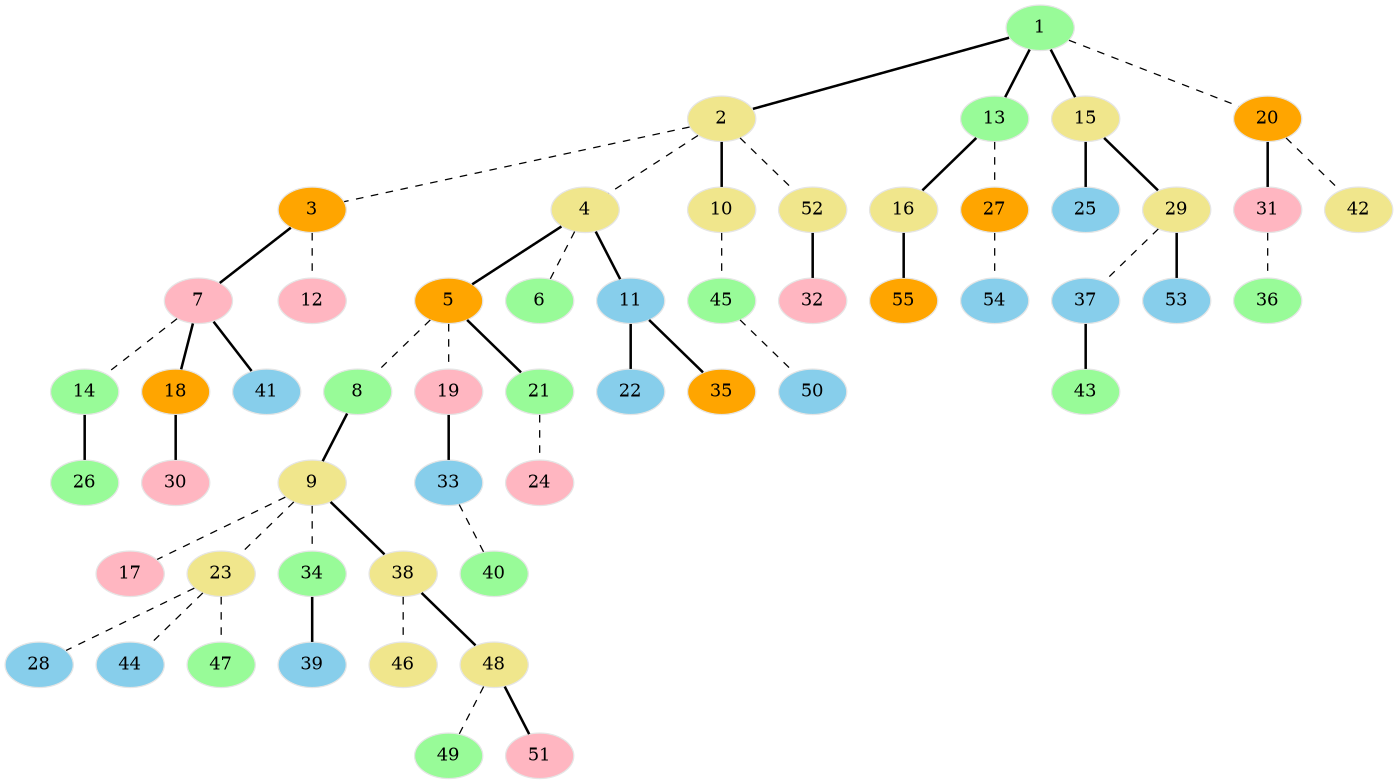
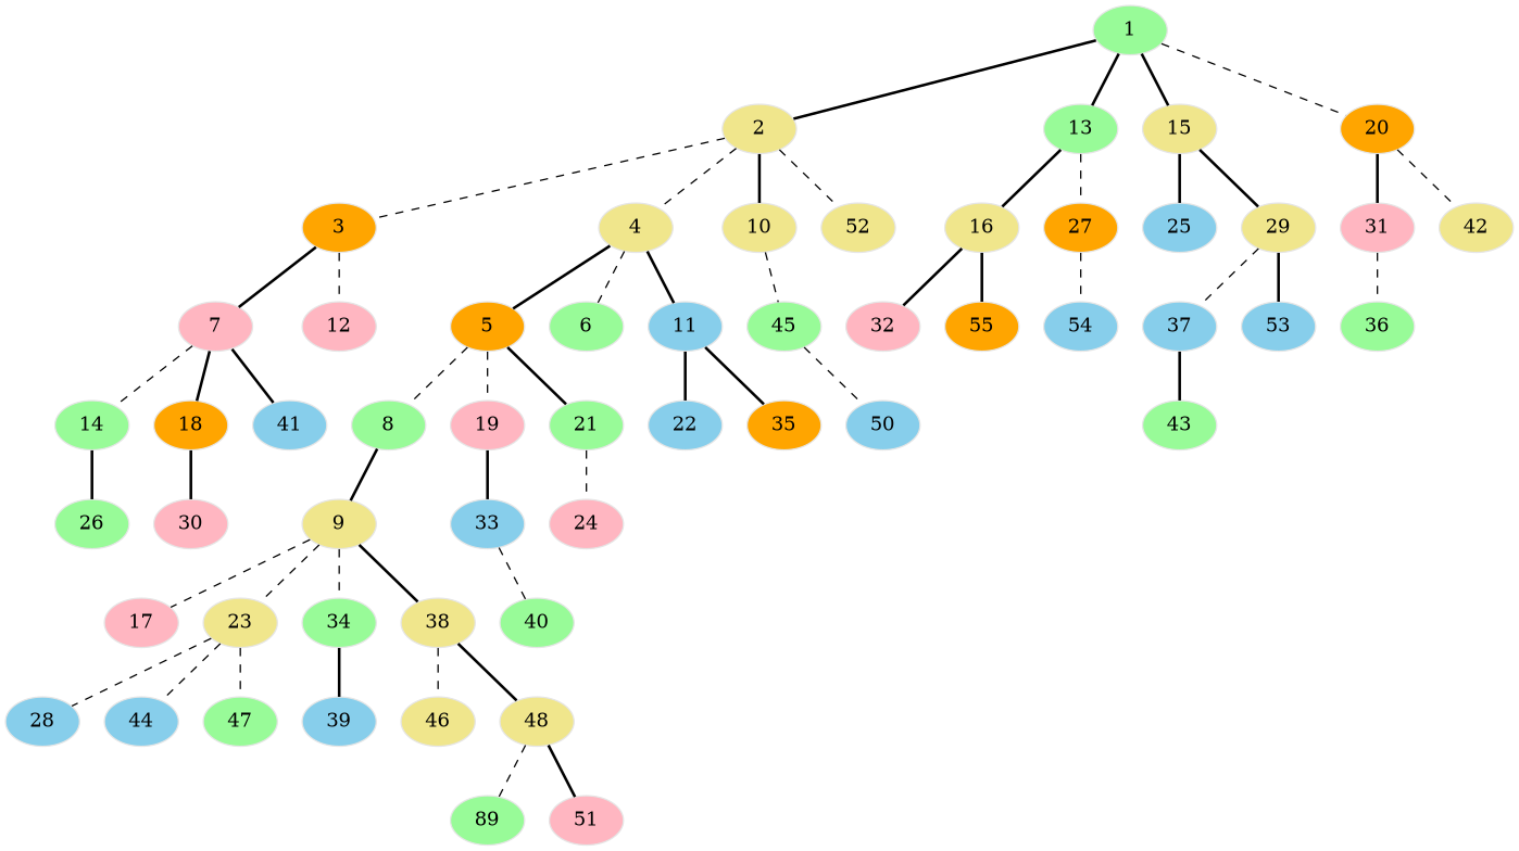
  graph {
    node [color=gray90 fillcolor=palegreen style=filled]
    edge [style=bold]
    2 [fillcolor=khaki]
    1
    13
    15 [fillcolor=khaki]
    20 [fillcolor=orange]
    3 [fillcolor=orange]
    4 [fillcolor=khaki]
    10 [fillcolor=khaki]
    52 [fillcolor=khaki]
    16 [fillcolor=khaki]
    27 [fillcolor=orange]
    25 [fillcolor=skyblue]
    29 [fillcolor=khaki]
    32 [fillcolor=lightpink]
    55 [fillcolor=orange]
    31 [fillcolor=lightpink]
    42 [fillcolor=khaki]
    7 [fillcolor=lightpink]
    12 [fillcolor=lightpink]
    5 [fillcolor=orange]
    6
    11 [fillcolor=skyblue]
    45
    14
    18 [fillcolor=orange]
    41 [fillcolor=skyblue]
    8
    19 [fillcolor=lightpink]
    21
    22 [fillcolor=skyblue]
    35 [fillcolor=orange]
    9 [fillcolor=khaki]
    33 [fillcolor=skyblue]
    24 [fillcolor=lightpink]
    26
    30 [fillcolor=lightpink]
    17 [fillcolor=lightpink]
    23 [fillcolor=khaki]
    34
    38 [fillcolor=khaki]
    28 [fillcolor=skyblue]
    44 [fillcolor=skyblue]
    47
    39 [fillcolor=skyblue]
    46 [fillcolor=khaki]
    48 [fillcolor=khaki]
    50 [fillcolor=skyblue]
    54 [fillcolor=skyblue]
    37 [fillcolor=skyblue]
    53 [fillcolor=skyblue]
    40
    36
    43
-   49
+   49 [label=89]
    51 [fillcolor=lightpink]
    2 -- 3 [style=dashed]
    2 -- 4 [style=dashed]
    2 -- 10
    2 -- 52 [style=dashed]
    1 -- 2
    1 -- 13
    1 -- 15
    1 -- 20 [style=dashed]
    13 -- 16
    13 -- 27 [style=dashed]
    15 -- 25
    15 -- 29
    20 -- 31
    20 -- 42 [style=dashed]
    3 -- 7
    3 -- 12 [style=dashed]
    4 -- 5
    4 -- 6 [style=dashed]
    4 -- 11
    10 -- 45 [style=dashed]
-   52 -- 32
+   16 -- 32
    16 -- 55
    27 -- 54 [style=dashed]
    29 -- 37 [style=dashed]
    29 -- 53
    31 -- 36 [style=dashed]
    7 -- 14 [style=dashed]
    7 -- 18
    7 -- 41
    5 -- 8 [style=dashed]
    5 -- 19 [style=dashed]
    5 -- 21
    11 -- 22
    11 -- 35
    45 -- 50 [style=dashed]
    14 -- 26
    18 -- 30
    8 -- 9
    19 -- 33
    21 -- 24 [style=dashed]
    9 -- 17 [style=dashed]
    9 -- 23 [style=dashed]
    9 -- 34 [style=dashed]
    9 -- 38
    33 -- 40 [style=dashed]
    23 -- 28 [style=dashed]
    23 -- 44 [style=dashed]
    23 -- 47 [style=dashed]
    34 -- 39
    38 -- 46 [style=dashed]
    38 -- 48
    48 -- 49 [style=dashed]
    48 -- 51
    37 -- 43
  }
